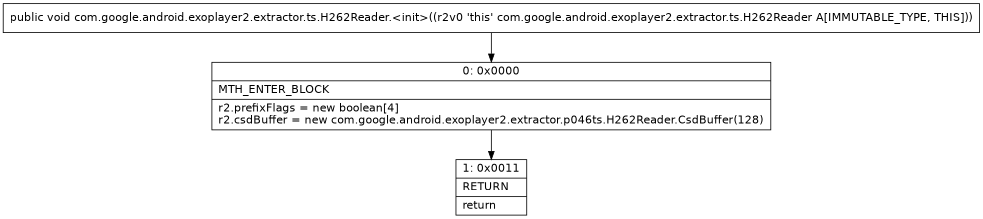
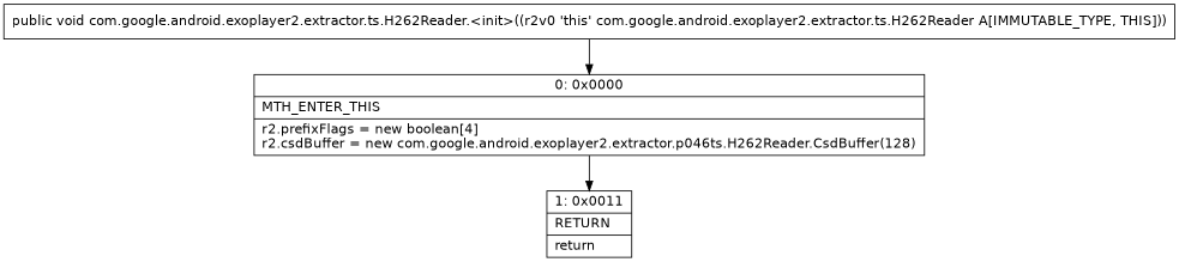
  digraph {
    fontname="DejaVu Sans"
    node [shape=record fontname="DejaVu Sans"]
    edge [fontname="DejaVu Sans"]
-   n1 [label="{0\:\ 0x0000|MTH_ENTER_BLOCK\l|r2.prefixFlags = new boolean[4]\lr2.csdBuffer = new com.google.android.exoplayer2.extractor.p046ts.H262Reader.CsdBuffer(128)\l}"]
+   n1 [label="{0\:\ 0x0000|MTH_ENTER_THIS\l|r2.prefixFlags = new boolean[4]\lr2.csdBuffer = new com.google.android.exoplayer2.extractor.p046ts.H262Reader.CsdBuffer(128)\l}"]
    n2 [label="{1\:\ 0x0011|RETURN\l|return\l}"]
    n3 [label="{public void com.google.android.exoplayer2.extractor.ts.H262Reader.\<init\>((r2v0 'this' com.google.android.exoplayer2.extractor.ts.H262Reader A[IMMUTABLE_TYPE, THIS])) }"]
    n1 -> n2
    n3 -> n1
  }
